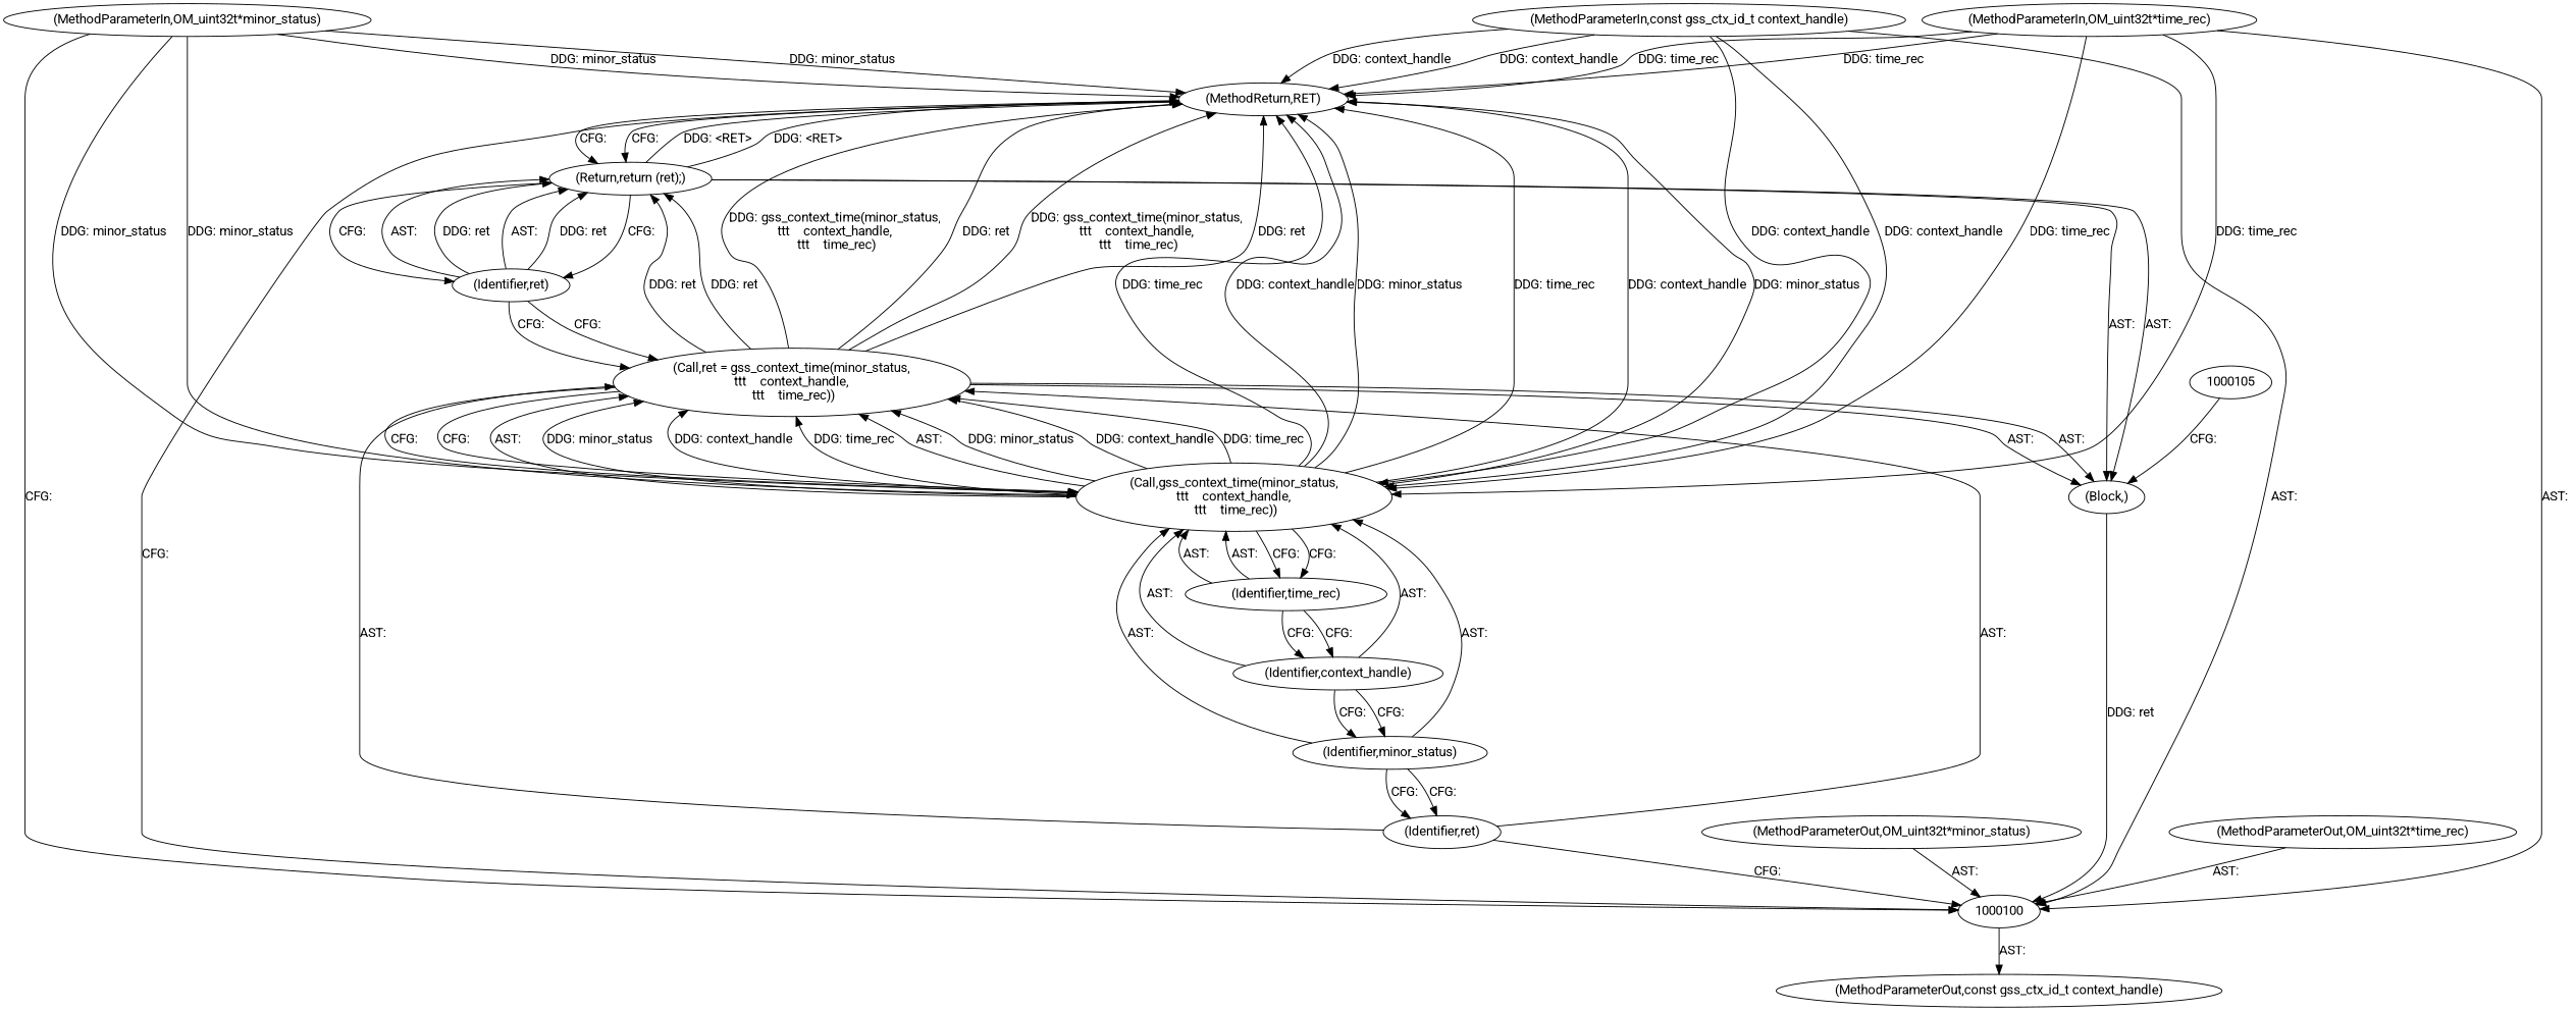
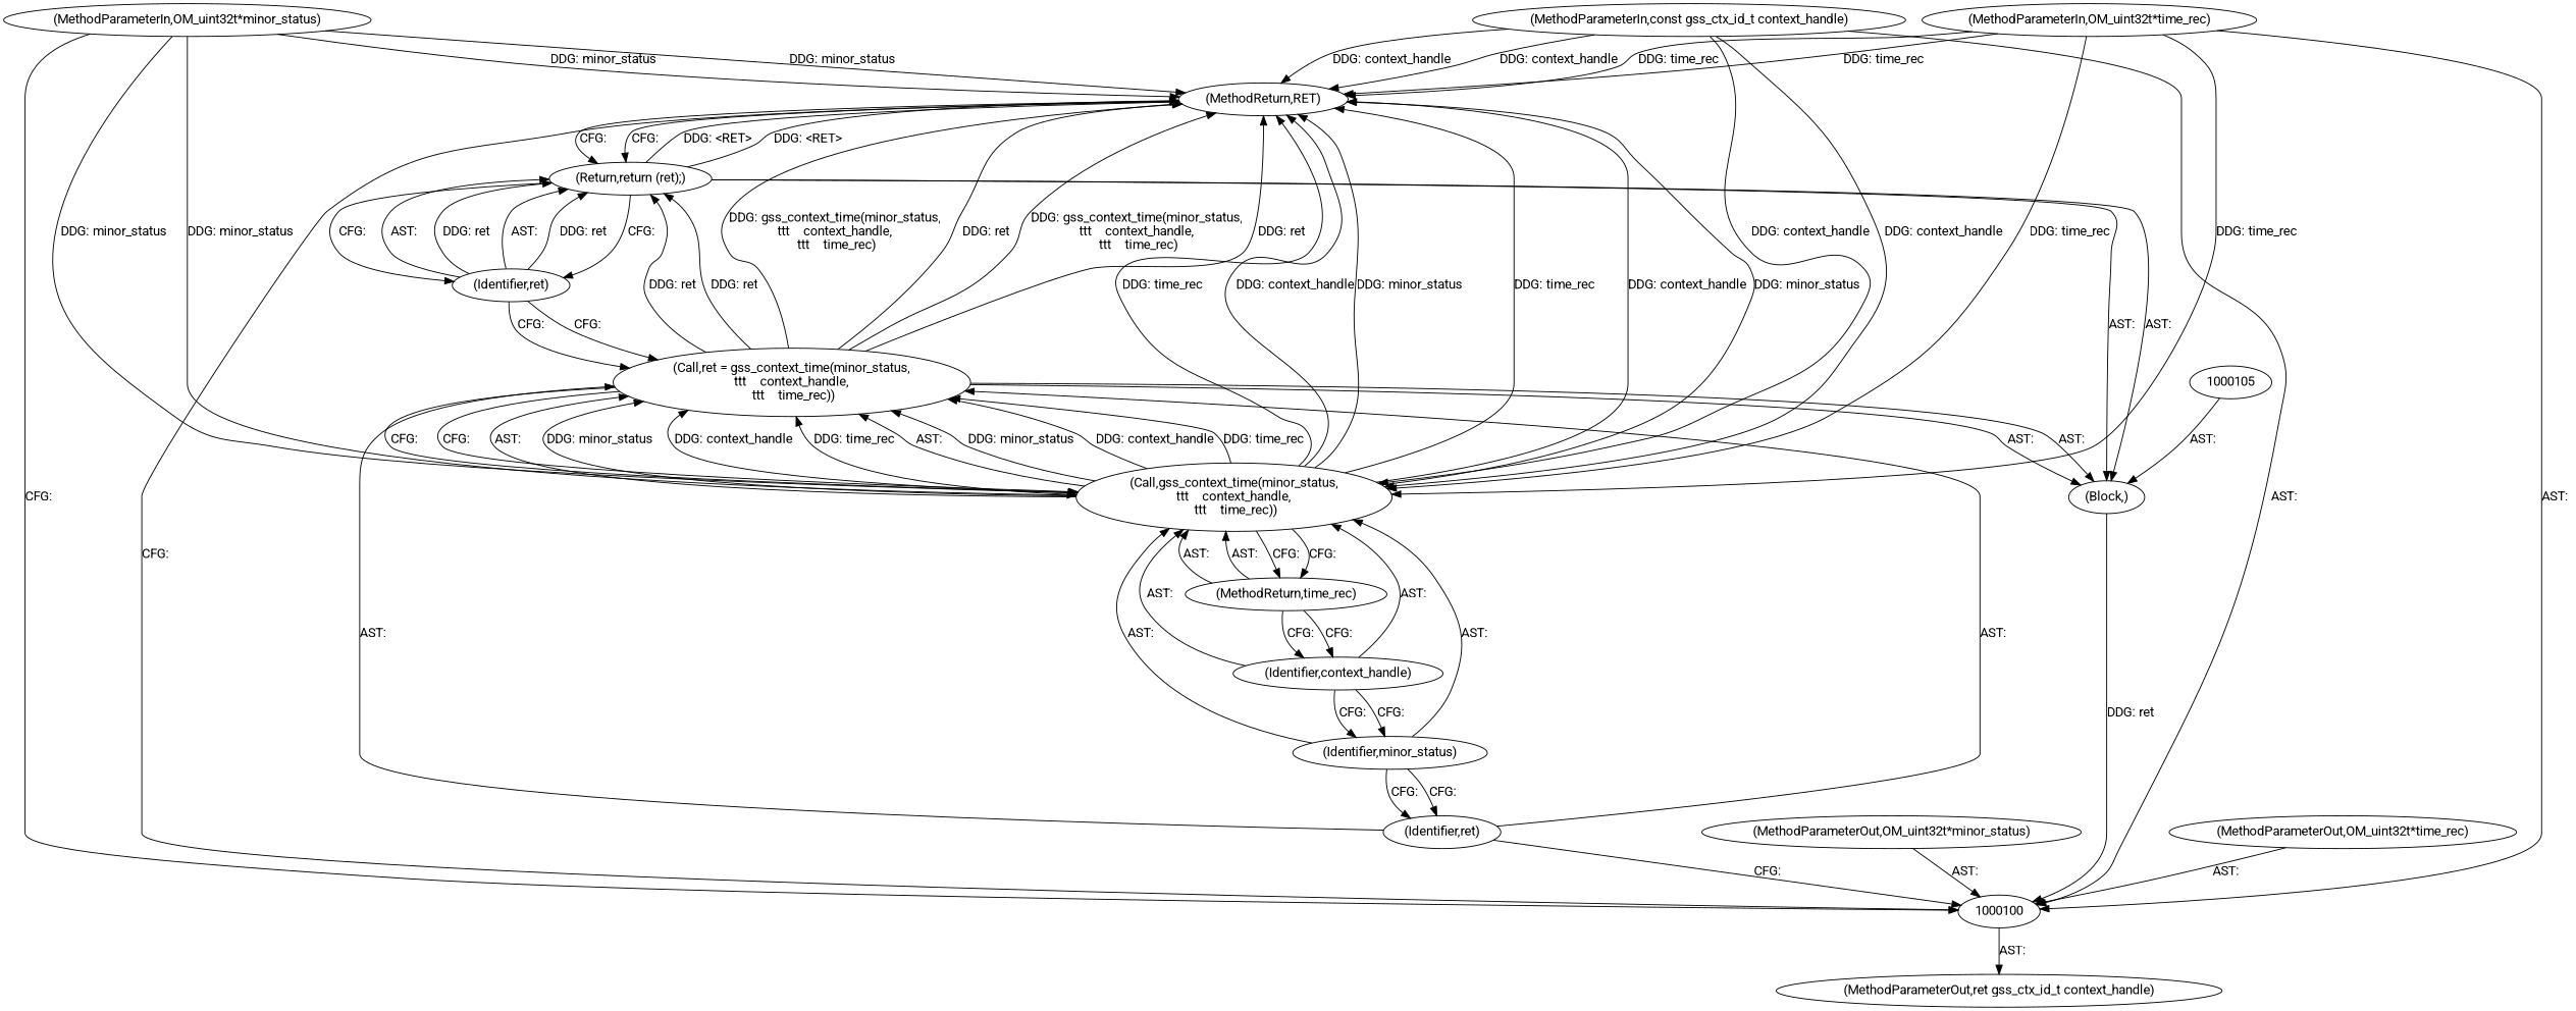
  digraph {
    fontname=Roboto
    node [fontname=Roboto]
    edge [fontname=Roboto]
    n1 [label="(MethodReturn,RET)"]
    n2 [label="(Return,return (ret);)"]
    1000100
    n4 [label="(Identifier,ret)"]
    n5 [label="(Block,)"]
-   n6 [label="(MethodParameterOut,const gss_ctx_id_t context_handle)"]
+   n6 [label="(MethodParameterOut,ret gss_ctx_id_t context_handle)"]
    n7 [label="(Call,ret = gss_context_time(minor_status,\n\t\t\t    context_handle,\n \t\t\t    time_rec))"]
    n8 [label="(Call,gss_context_time(minor_status,\n\t\t\t    context_handle,\n \t\t\t    time_rec))"]
    n9 [label="(MethodParameterIn,OM_uint32\t*minor_status)"]
-   n10 [label="(Identifier,time_rec)"]
+   n10 [label="(MethodReturn,time_rec)"]
    n11 [label="(MethodParameterOut,OM_uint32\t*minor_status)"]
    n12 [label="(MethodParameterIn,const gss_ctx_id_t context_handle)"]
    n13 [label="(MethodParameterIn,OM_uint32\t*time_rec)"]
    n14 [label="(MethodParameterOut,OM_uint32\t*time_rec)"]
    n15 [label="(Identifier,ret)"]
    n16 [label="(Identifier,minor_status)"]
    n17 [label="(Identifier,context_handle)"]
    1000105
    n1 -> n2 [label="CFG: "]
    n1 -> n2 [label="CFG: "]
    n1 -> 1000100 [label="CFG: "]
    n2 -> n1 [label="DDG: <RET>"]
    n2 -> n1 [label="DDG: <RET>"]
    n2 -> n4 [label="CFG: "]
    n2 -> n4 [label="CFG: "]
    n2 -> n5 [label="AST: "]
    n2 -> n5 [label="AST: "]
    1000100 -> n6 [label="AST: "]
    n4 -> n2 [label="AST: "]
    n4 -> n2 [label="DDG: ret"]
    n4 -> n2 [label="AST: "]
    n4 -> n2 [label="DDG: ret"]
    n4 -> n7 [label="CFG: "]
    n4 -> n7 [label="CFG: "]
    n5 -> 1000100 [label="DDG: ret"]
    n7 -> n1 [label="DDG: gss_context_time(minor_status,\n\t\t\t    context_handle,\n \t\t\t    time_rec)"]
    n7 -> n1 [label="DDG: ret"]
    n7 -> n1 [label="DDG: gss_context_time(minor_status,\n\t\t\t    context_handle,\n \t\t\t    time_rec)"]
    n7 -> n1 [label="DDG: ret"]
    n7 -> n2 [label="DDG: ret"]
    n7 -> n2 [label="DDG: ret"]
    n7 -> n5 [label="AST: "]
    n7 -> n5 [label="AST: "]
    n7 -> n8 [label="CFG: "]
    n7 -> n8 [label="CFG: "]
    n8 -> n1 [label="DDG: time_rec"]
    n8 -> n1 [label="DDG: context_handle"]
    n8 -> n1 [label="DDG: minor_status"]
    n8 -> n1 [label="DDG: time_rec"]
    n8 -> n1 [label="DDG: context_handle"]
    n8 -> n1 [label="DDG: minor_status"]
    n8 -> n7 [label="AST: "]
    n8 -> n7 [label="DDG: minor_status"]
    n8 -> n7 [label="DDG: context_handle"]
    n8 -> n7 [label="DDG: time_rec"]
    n8 -> n7 [label="AST: "]
    n8 -> n7 [label="DDG: minor_status"]
    n8 -> n7 [label="DDG: context_handle"]
    n8 -> n7 [label="DDG: time_rec"]
    n8 -> n10 [label="CFG: "]
    n8 -> n10 [label="CFG: "]
    n9 -> n1 [label="DDG: minor_status"]
    n9 -> n1 [label="DDG: minor_status"]
    n9 -> 1000100 [label="CFG: "]
    n9 -> n8 [label="DDG: minor_status"]
    n9 -> n8 [label="DDG: minor_status"]
    n10 -> n8 [label="AST: "]
    n10 -> n8 [label="AST: "]
    n10 -> n17 [label="CFG: "]
    n10 -> n17 [label="CFG: "]
    n11 -> 1000100 [label="AST: "]
    n12 -> n1 [label="DDG: context_handle"]
    n12 -> n1 [label="DDG: context_handle"]
    n12 -> 1000100 [label="AST: "]
    n12 -> n8 [label="DDG: context_handle"]
    n12 -> n8 [label="DDG: context_handle"]
    n13 -> n1 [label="DDG: time_rec"]
    n13 -> n1 [label="DDG: time_rec"]
    n13 -> 1000100 [label="AST: "]
    n13 -> n8 [label="DDG: time_rec"]
    n13 -> n8 [label="DDG: time_rec"]
    n14 -> 1000100 [label="AST: "]
    n15 -> 1000100 [label="CFG: "]
    n15 -> n7 [label="AST: "]
    n15 -> n7 [label="AST: "]
    n16 -> n8 [label="AST: "]
    n16 -> n8 [label="AST: "]
    n16 -> n15 [label="CFG: "]
    n16 -> n15 [label="CFG: "]
    n17 -> n8 [label="AST: "]
    n17 -> n8 [label="AST: "]
    n17 -> n16 [label="CFG: "]
    n17 -> n16 [label="CFG: "]
-   1000105 -> n5 [label="CFG: "]
+   1000105 -> n5 [label="AST: "]
  }
